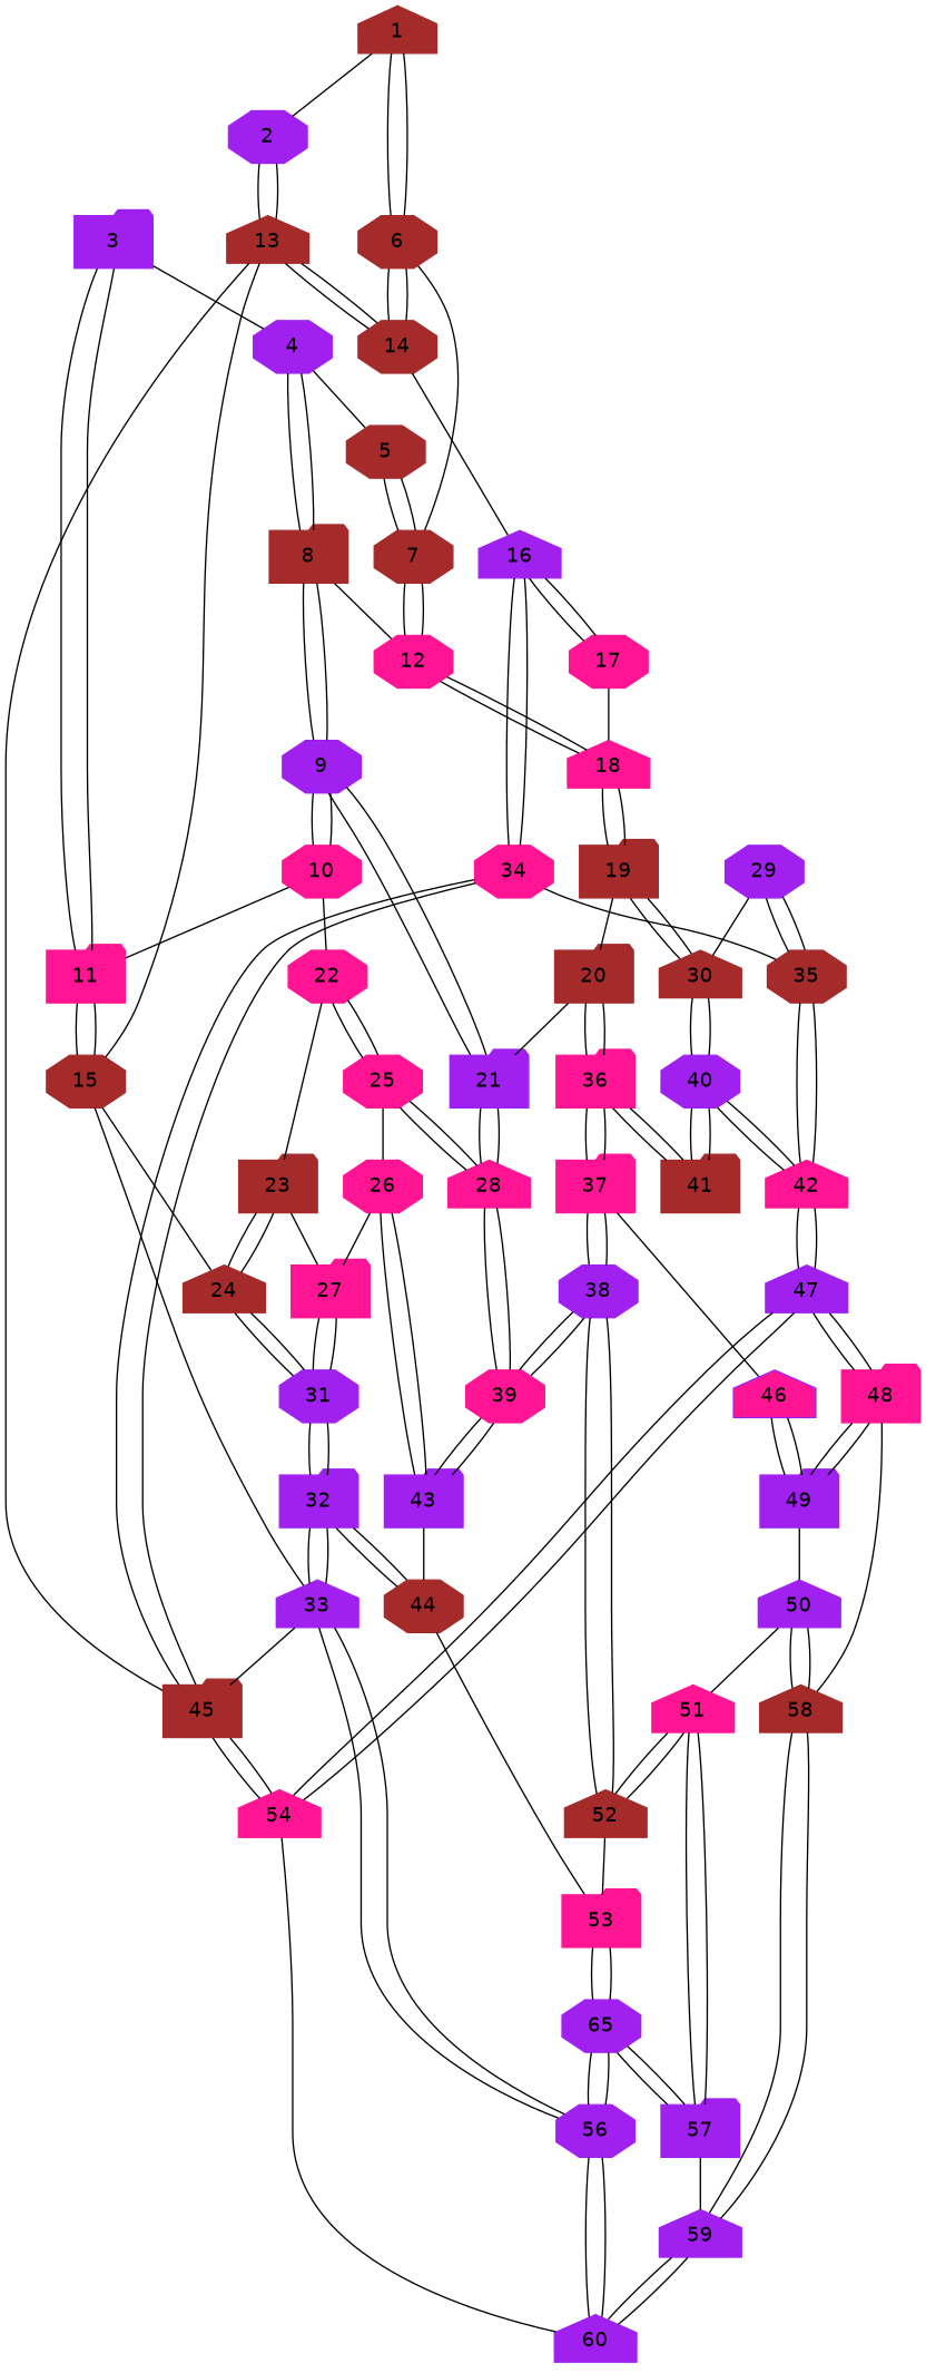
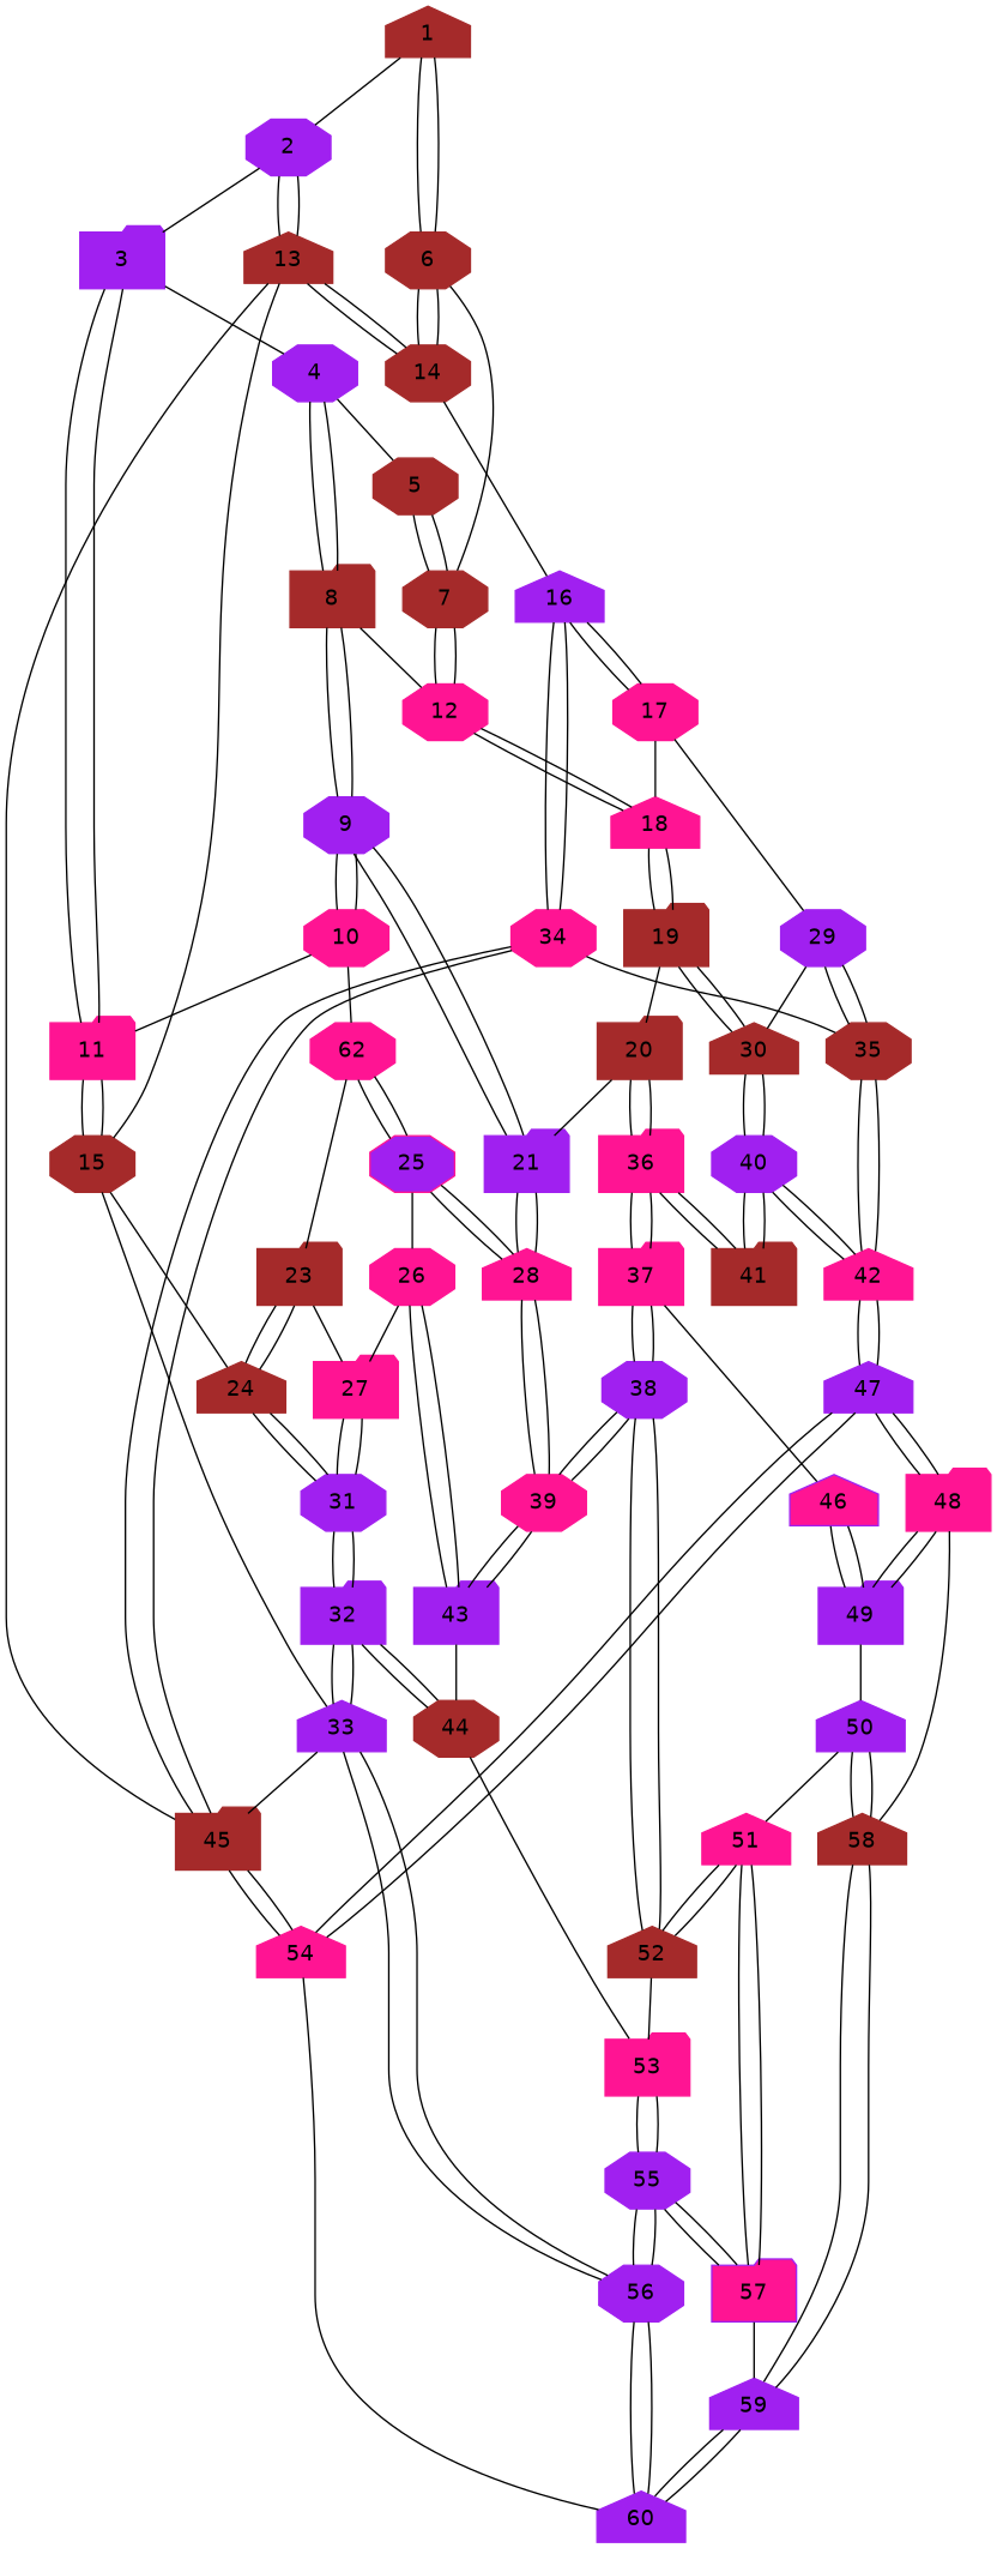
  graph {
    fontname="DejaVu Sans"
    node [color=purple fontname="DejaVu Sans" shape=octagon style=filled]
    edge [fontname="DejaVu Sans"]
    1 [color=brown shape=house]
    2
    6 [color=brown]
    3 [shape=folder]
    13 [color=brown shape=house]
    7 [color=brown]
    14 [color=brown]
    4
    11 [color=deeppink shape=folder]
    15 [color=brown]
    45 [color=brown shape=folder]
    5 [color=brown]
    8 [color=brown shape=folder]
    12 [color=deeppink]
    9
    16 [shape=house]
    18 [color=deeppink shape=house]
    10 [color=deeppink]
    21 [shape=folder]
-   22 [color=deeppink]
+   22 [color=deeppink label=62]
    28 [color=deeppink shape=house]
    23 [color=brown shape=folder]
-   25 [color=deeppink]
+   25 [color=deeppink fillcolor=purple]
    24 [color=brown shape=house]
    33 [shape=house]
    19 [color=brown shape=folder]
    54 [color=deeppink shape=house]
    17 [color=deeppink]
    34 [color=deeppink]
    31
    56
    29
    35 [color=brown]
    30 [color=brown shape=house]
    20 [color=brown shape=folder]
    36 [color=deeppink shape=folder]
    40
    37 [color=deeppink shape=folder]
    41 [color=brown shape=folder]
    39 [color=deeppink]
    27 [color=deeppink shape=folder]
    26 [color=deeppink]
    32 [shape=folder]
    43 [shape=folder]
    44 [color=brown]
    42 [color=deeppink shape=house]
    53 [color=deeppink shape=folder]
    60 [shape=house]
    47 [shape=house]
    38
    46 [fillcolor=deeppink shape=house]
    52 [color=brown shape=house]
    49 [shape=folder]
    48 [color=deeppink shape=folder]
-   55 [label=65]
+   55
    50 [shape=house]
    58 [color=brown shape=house]
    59 [shape=house]
    51 [color=deeppink shape=house]
-   57 [shape=folder]
+   57 [shape=folder fillcolor=deeppink]
    1 -- 2
    1 -- 6
    1 -- 6
+   2 -- 3
    2 -- 13
    2 -- 13
    6 -- 7
    6 -- 14
    6 -- 14
    3 -- 4
    3 -- 11
    3 -- 11
    13 -- 14
    13 -- 14
    13 -- 15
    13 -- 45
    7 -- 12
    7 -- 12
    14 -- 16
    4 -- 5
    4 -- 8
    4 -- 8
    11 -- 15
    11 -- 15
    15 -- 24
    15 -- 33
    45 -- 54
    45 -- 54
    5 -- 7
    5 -- 7
    8 -- 12
    8 -- 9
    8 -- 9
    12 -- 18
    12 -- 18
    9 -- 10
    9 -- 10
    9 -- 21
    9 -- 21
    16 -- 17
    16 -- 17
    16 -- 34
    16 -- 34
    18 -- 19
    18 -- 19
    10 -- 11
    10 -- 22
    21 -- 28
    21 -- 28
    22 -- 23
    22 -- 25
    22 -- 25
    28 -- 39
    28 -- 39
    23 -- 24
    23 -- 24
    23 -- 27
    25 -- 28
    25 -- 28
    25 -- 26
    24 -- 31
    24 -- 31
    33 -- 45
    33 -- 56
    33 -- 56
    19 -- 30
    19 -- 30
    19 -- 20
    54 -- 60
    17 -- 18
+   17 -- 29
    34 -- 45
    34 -- 45
    34 -- 35
    31 -- 32
    31 -- 32
    56 -- 60
    56 -- 60
    29 -- 35
    29 -- 35
    29 -- 30
    35 -- 42
    35 -- 42
    30 -- 40
    30 -- 40
    20 -- 21
    20 -- 36
    20 -- 36
    36 -- 37
    36 -- 37
    36 -- 41
    36 -- 41
    40 -- 41
    40 -- 41
    40 -- 42
    40 -- 42
    37 -- 38
    37 -- 38
    37 -- 46
    39 -- 43
    39 -- 43
    27 -- 31
    27 -- 31
    26 -- 27
    26 -- 43
    26 -- 43
    32 -- 33
    32 -- 33
    32 -- 44
    32 -- 44
    43 -- 44
    44 -- 53
    42 -- 47
    42 -- 47
    53 -- 55
    53 -- 55
    47 -- 54
    47 -- 54
    47 -- 48
    47 -- 48
    38 -- 39
    38 -- 39
    38 -- 52
    38 -- 52
    46 -- 49
    46 -- 49
    52 -- 53
    49 -- 50
    48 -- 49
    48 -- 49
    48 -- 58
    55 -- 56
    55 -- 56
    55 -- 57
    55 -- 57
    50 -- 58
    50 -- 58
    50 -- 51
    58 -- 59
    58 -- 59
    59 -- 60
    59 -- 60
    51 -- 52
    51 -- 52
    51 -- 57
    51 -- 57
    57 -- 59
  }
